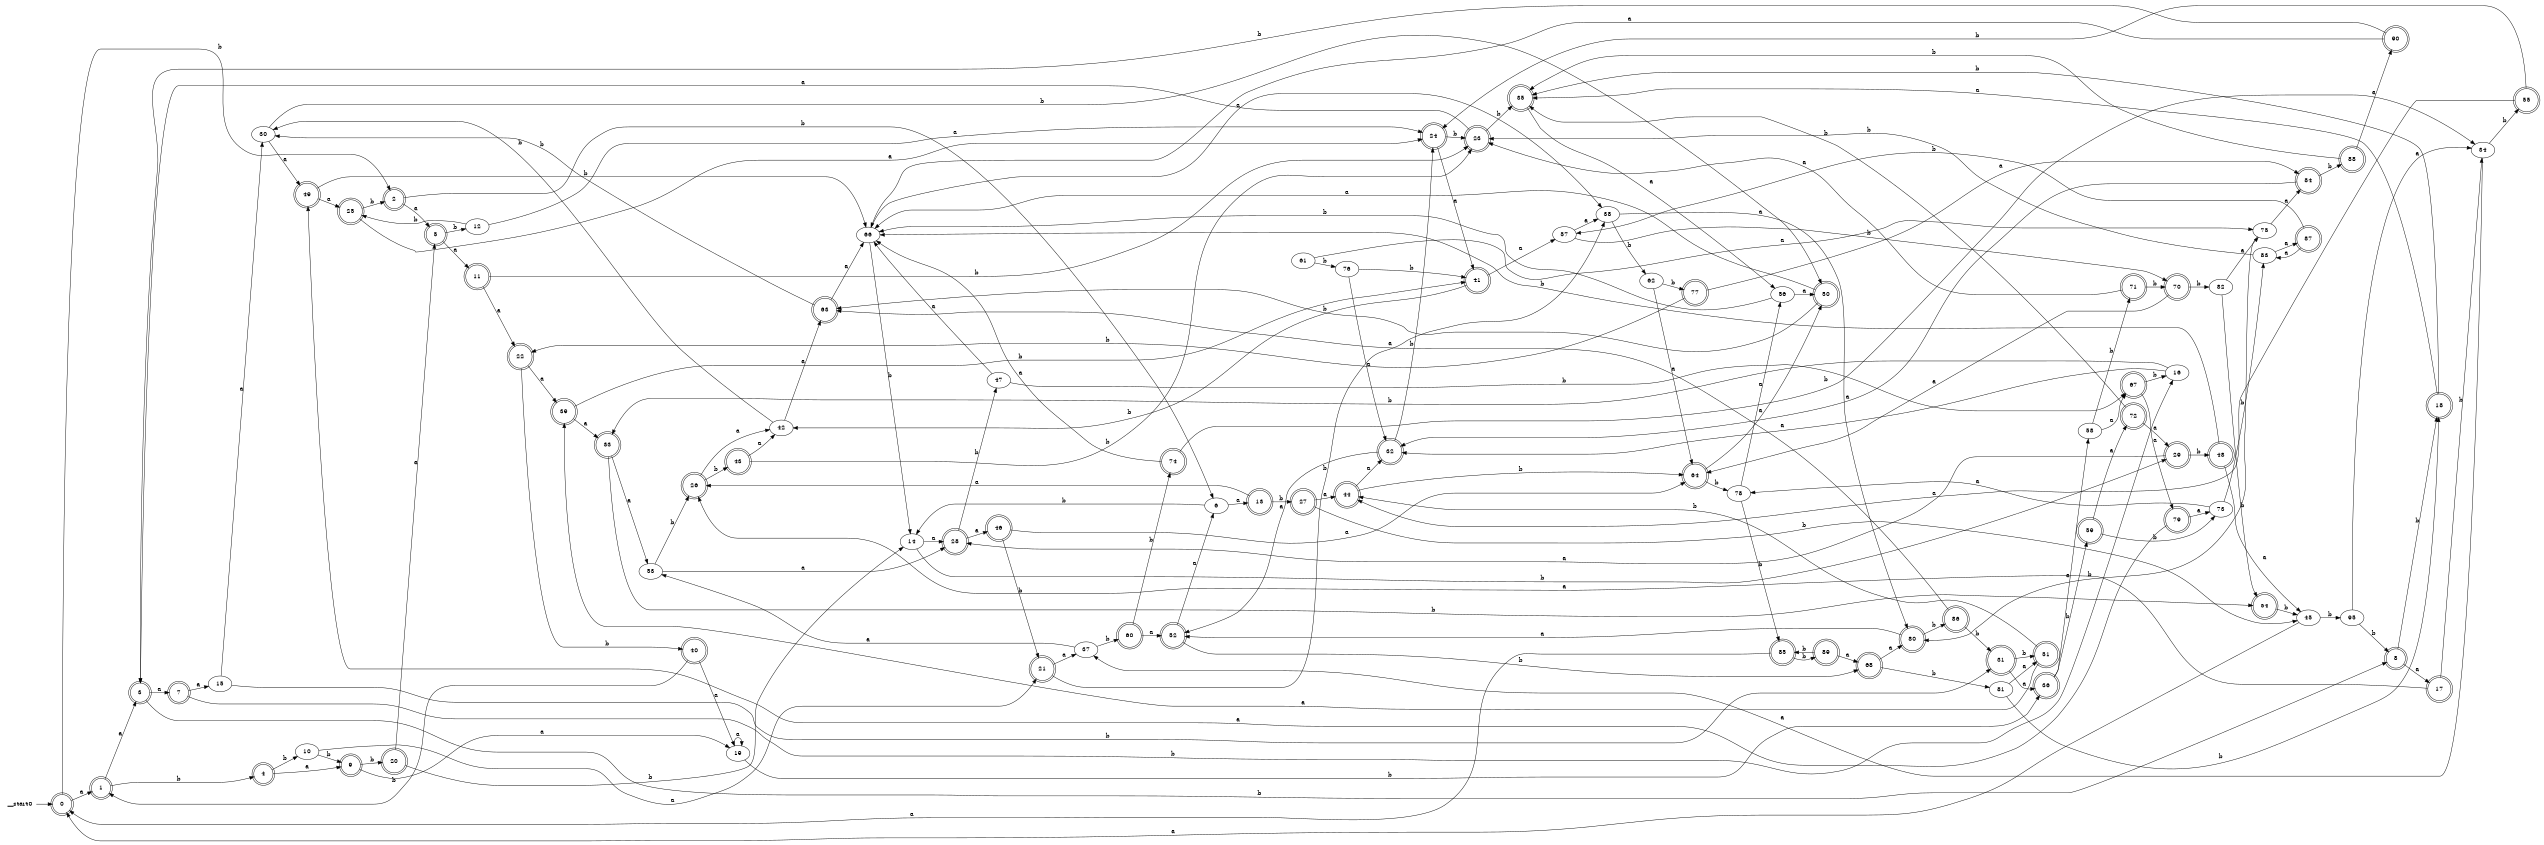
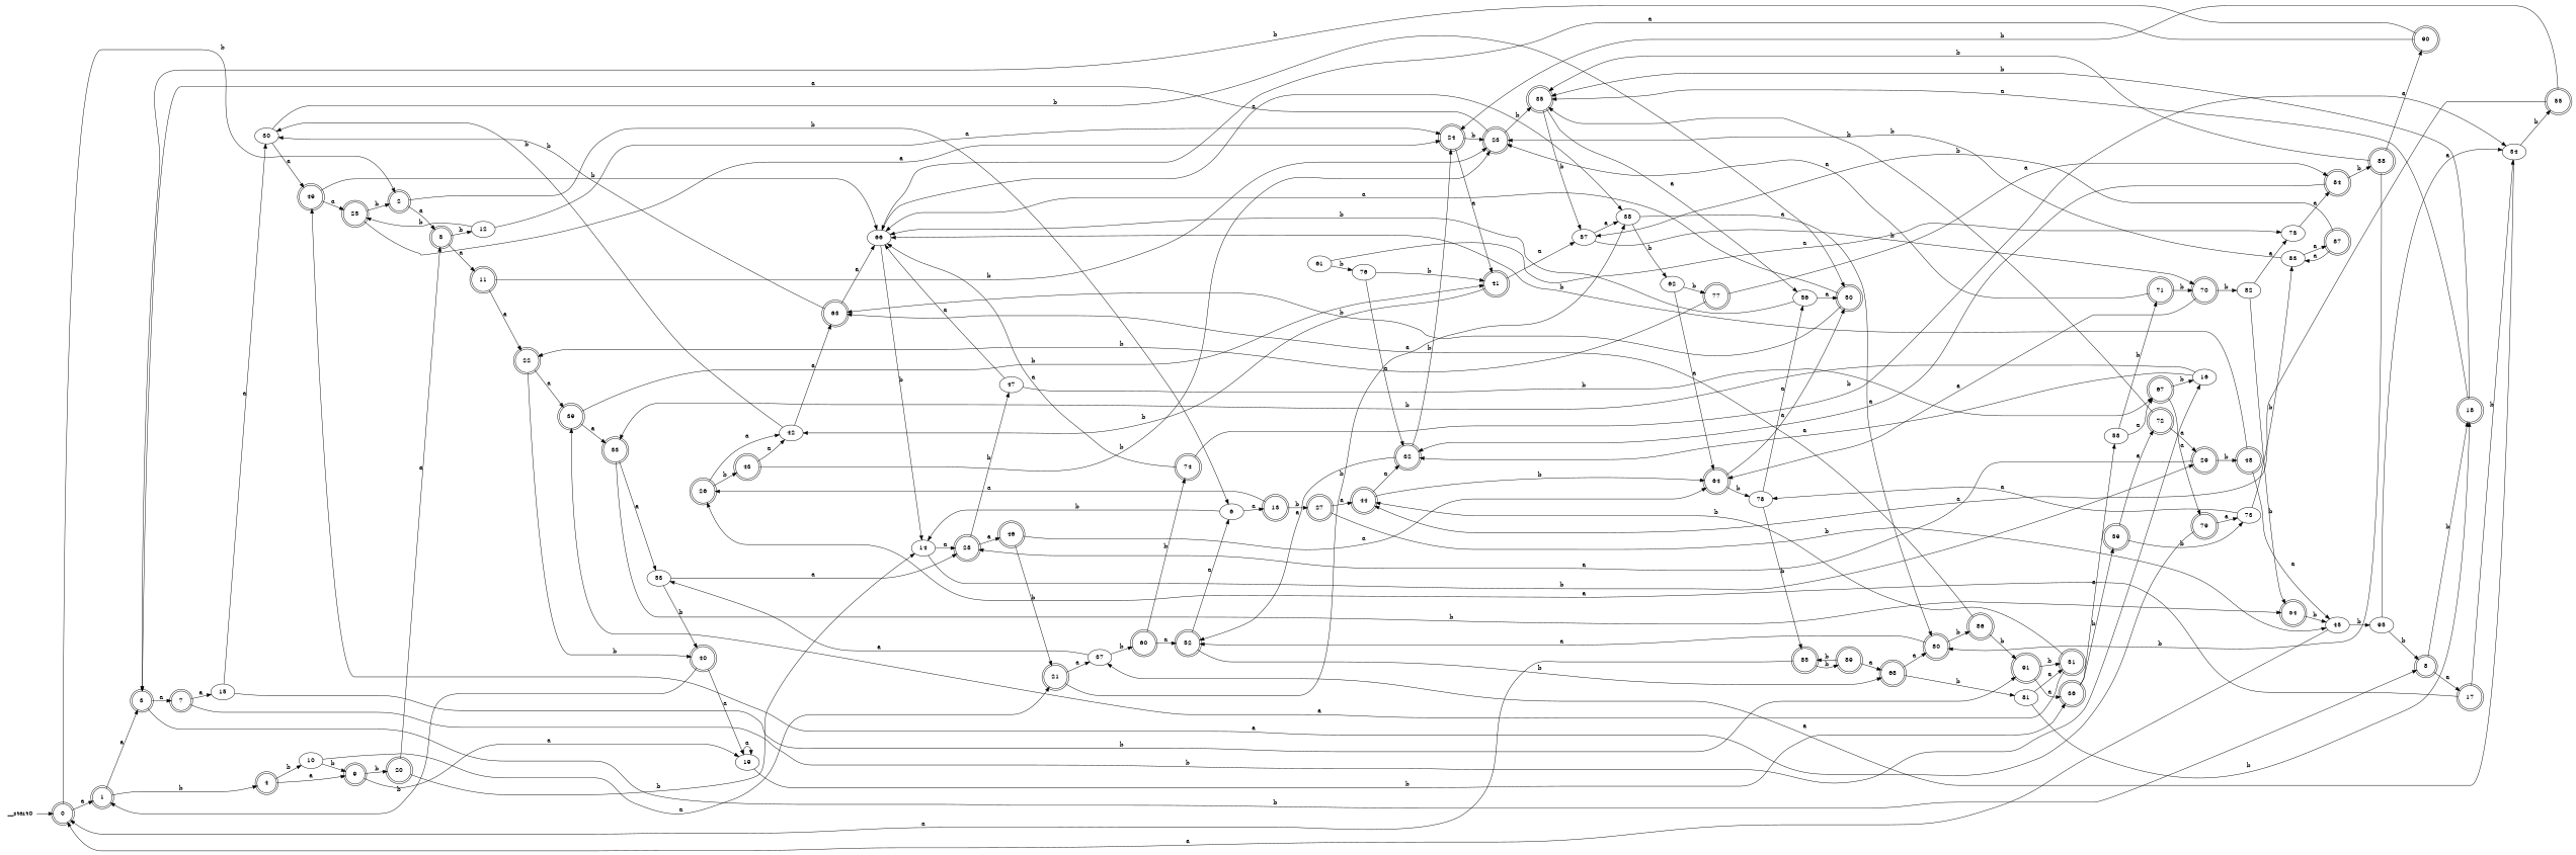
  digraph {
    rankdir=LR
    node [shape=doublecircle]
    __start0 [shape=none]
    0
    1
    2
    3
    4
    5
    6 [shape=""]
    7
    8
    9
    10 [shape=""]
    11
    12 [shape=""]
    13
    14 [shape=""]
    15 [shape=""]
    16 [shape=""]
    17
    18
    19 [shape=""]
    20
    21
    22
    23
    24
    25
    26
    27
    28
    29
    30 [shape=""]
-   31
+   31 [label=91]
    32
    33
    34 [shape=""]
    35
    36
    37 [shape=""]
    38 [shape=""]
    39
    40
    41
    42 [shape=""]
    43
    44
    45 [shape=""]
    46
    47 [shape=""]
    48
    49
    50
    51
    52
    53 [shape=""]
    54
    55
    56 [shape=""]
    57 [shape=""]
    58 [shape=""]
    59
    60
    62 [shape=""]
    80
    63
    64
    n67 [label=95 shape=""]
    66 [shape=""]
    67
    68
    70
    71
    72
    73 [shape=""]
    74
    61 [shape=""]
    75 [shape=""]
    76 [shape=""]
    77
    78 [shape=""]
    79
    81 [shape=""]
    82 [shape=""]
    83 [shape=""]
    84
    85
    86
    87
    88
    89
    90
    __start0 -> 0
    0 -> 1 [label=a]
    0 -> 2 [label=b]
    1 -> 3 [label=a]
    1 -> 4 [label=b]
    2 -> 5 [label=a]
    2 -> 6 [label=b]
    3 -> 7 [label=a]
    3 -> 8 [label=b]
    4 -> 9 [label=a]
    4 -> 10 [label=b]
    5 -> 11 [label=a]
    5 -> 12 [label=b]
    6 -> 13 [label=a]
    6 -> 14 [label=b]
    7 -> 15 [label=a]
    7 -> 16 [label=b]
    8 -> 17 [label=a]
    8 -> 18 [label=b]
    9 -> 19 [label=a]
    9 -> 20 [label=b]
    10 -> 9 [label=b]
    10 -> 21 [label=a]
    11 -> 22 [label=a]
    11 -> 23 [label=b]
    12 -> 24 [label=a]
    12 -> 25 [label=b]
    13 -> 26 [label=a]
    13 -> 27 [label=b]
    14 -> 28 [label=a]
    14 -> 29 [label=b]
    15 -> 30 [label=a]
    15 -> 31 [label=b]
    16 -> 32 [label=a]
    16 -> 33 [label=b]
    17 -> 26 [label=a]
    17 -> 34 [label=b]
    18 -> 35 [label=a]
    18 -> 35 [label=b]
    19 -> 19 [label=a]
    19 -> 36 [label=b]
    20 -> 5 [label=a]
    20 -> 14 [label=b]
    21 -> 37 [label=a]
    21 -> 38 [label=b]
    22 -> 39 [label=a]
    22 -> 40 [label=b]
    23 -> 3 [label=a]
    23 -> 35 [label=b]
    24 -> 23 [label=b]
    24 -> 41 [label=a]
    25 -> 2 [label=b]
    25 -> 24 [label=a]
    26 -> 42 [label=a]
    26 -> 43 [label=b]
    27 -> 44 [label=a]
    27 -> 45 [label=b]
    28 -> 46 [label=a]
    28 -> 47 [label=b]
    29 -> 28 [label=a]
    29 -> 48 [label=b]
    30 -> 49 [label=a]
    30 -> 50 [label=b]
    31 -> 36 [label=a]
    31 -> 51 [label=b]
    32 -> 24 [label=b]
    32 -> 52 [label=a]
    33 -> 53 [label=a]
    33 -> 54 [label=b]
    34 -> 37 [label=a]
    34 -> 55 [label=b]
    35 -> 56 [label=a]
+   35 -> 57 [label=b]
    36 -> 58 [label=a]
    36 -> 59 [label=b]
    37 -> 53 [label=a]
    37 -> 60 [label=b]
    38 -> 62 [label=b]
    38 -> 80 [label=a]
    39 -> 33 [label=a]
    39 -> 41 [label=b]
    40 -> 1 [label=b]
    40 -> 19 [label=a]
    41 -> 42 [label=b]
    41 -> 57 [label=a]
    42 -> 30 [label=b]
    42 -> 63 [label=a]
    43 -> 23 [label=b]
    43 -> 42 [label=a]
    44 -> 32 [label=a]
    44 -> 64 [label=b]
    45 -> 0 [label=a]
    45 -> n67 [label=b]
    46 -> 21 [label=b]
    46 -> 64 [label=a]
    47 -> 66 [label=a]
    47 -> 67 [label=b]
    48 -> 45 [label=a]
    48 -> 66 [label=b]
    49 -> 25 [label=a]
    49 -> 66 [label=b]
    50 -> 63 [label=b]
    50 -> 66 [label=a]
    51 -> 39 [label=a]
    51 -> 44 [label=b]
    52 -> 6 [label=a]
    52 -> 68 [label=b]
-   53 -> 26 [label=b]
+   53 -> 40 [label=b]
    53 -> 28 [label=a]
    54 -> 45 [label=b]
    55 -> 24 [label=b]
    55 -> 44 [label=a]
    56 -> 50 [label=a]
    56 -> 66 [label=b]
    57 -> 38 [label=a]
    57 -> 70 [label=b]
    58 -> 67 [label=a]
    58 -> 71 [label=b]
    59 -> 72 [label=a]
    59 -> 73 [label=b]
    60 -> 52 [label=a]
    60 -> 74 [label=b]
    62 -> 64 [label=a]
    62 -> 77 [label=b]
    80 -> 52 [label=a]
    80 -> 86 [label=b]
    63 -> 30 [label=b]
    63 -> 66 [label=a]
    64 -> 50 [label=a]
    64 -> 78 [label=b]
    n67 -> 8 [label=b]
    n67 -> 34 [label=a]
    66 -> 14 [label=b]
    66 -> 38 [label=a]
    67 -> 16 [label=b]
    67 -> 79 [label=a]
    68 -> 80 [label=a]
    68 -> 81 [label=b]
    70 -> 64 [label=a]
    70 -> 82 [label=b]
    71 -> 23 [label=a]
    71 -> 70 [label=b]
    72 -> 29 [label=a]
    72 -> 35 [label=b]
    73 -> 78 [label=a]
    73 -> 83 [label=b]
    74 -> 34 [label=b]
    74 -> 66 [label=a]
    61 -> 75 [label=a]
    61 -> 76 [label=b]
-   75 -> 80 [label=b]
+   88 -> 80 [label=b]
    75 -> 84 [label=a]
    76 -> 32 [label=a]
    76 -> 41 [label=b]
    77 -> 22 [label=b]
    77 -> 84 [label=a]
    78 -> 56 [label=a]
    78 -> 85 [label=b]
    79 -> 49 [label=a]
    79 -> 73 [label=a]
    81 -> 18 [label=b]
    81 -> 51 [label=a]
    82 -> 54 [label=b]
    82 -> 75 [label=a]
    83 -> 23 [label=b]
    83 -> 87 [label=a]
    84 -> 32 [label=a]
    84 -> 88 [label=b]
    85 -> 0 [label=a]
    85 -> 89 [label=b]
    86 -> 31 [label=b]
    86 -> 63 [label=a]
    87 -> 57 [label=b]
    87 -> 83 [label=a]
    88 -> 35 [label=b]
    88 -> 90 [label=a]
    89 -> 68 [label=a]
    89 -> 85 [label=b]
    90 -> 3 [label=b]
    90 -> 66 [label=a]
  }
